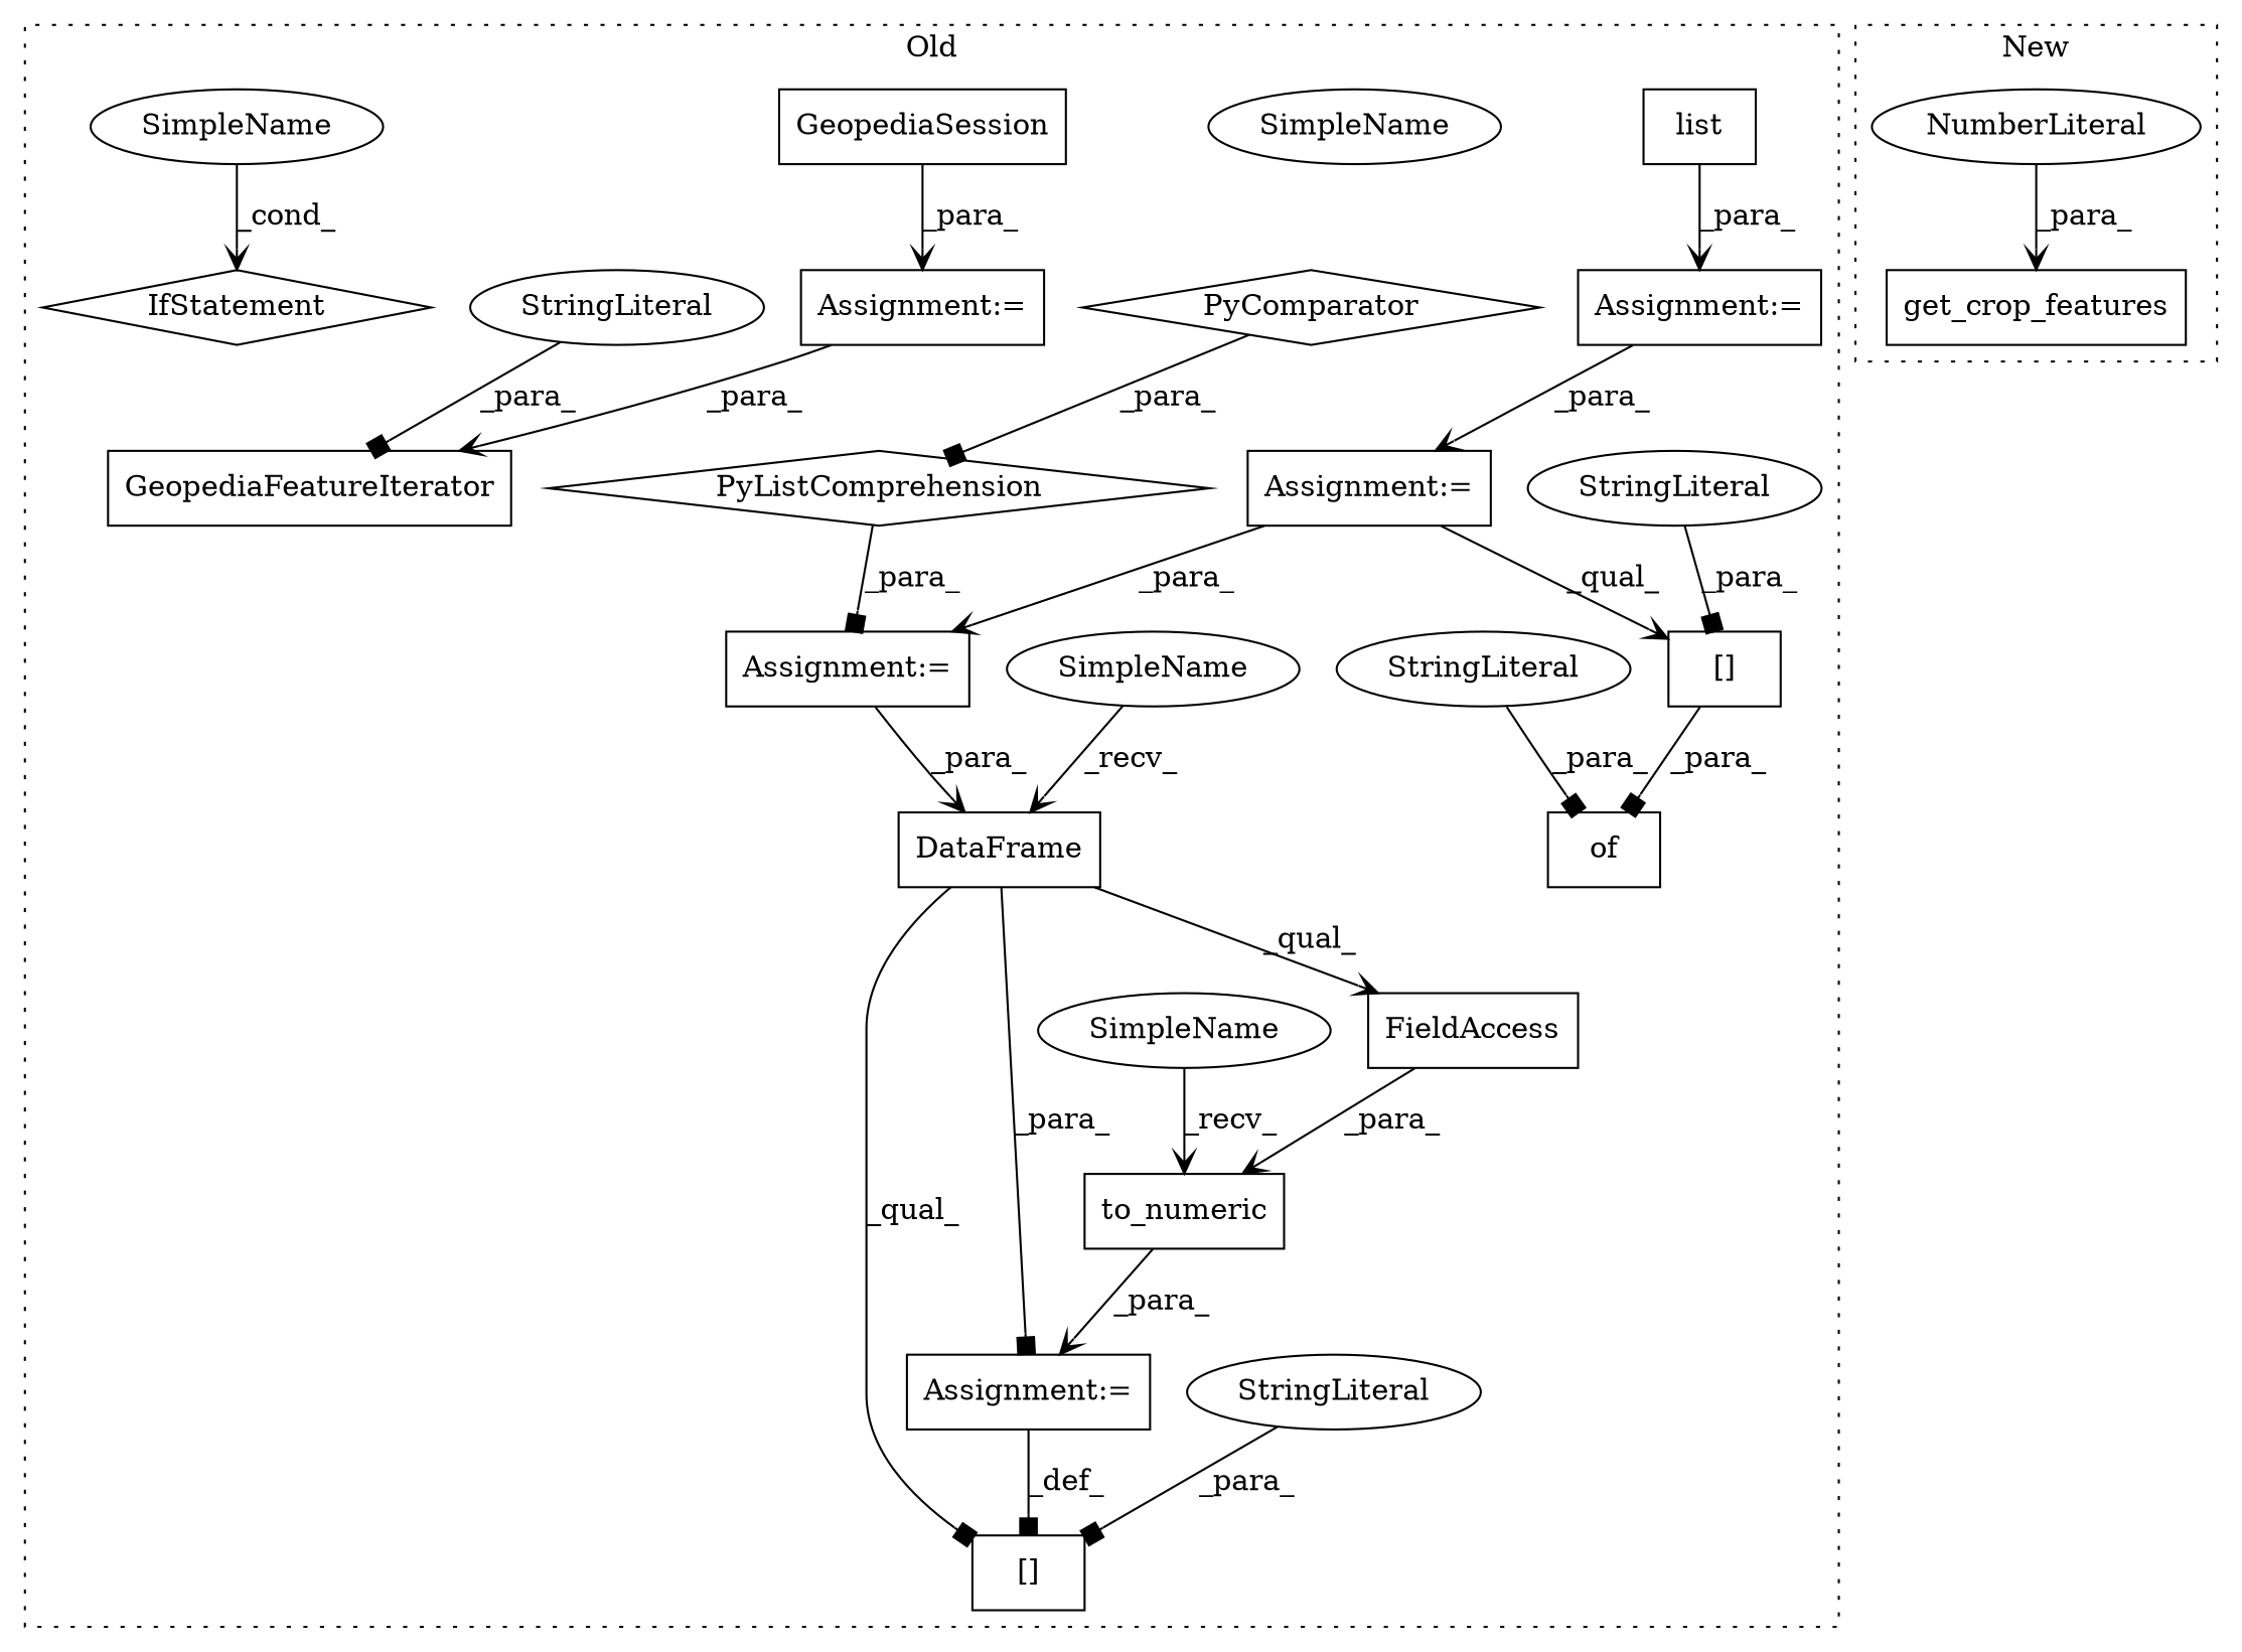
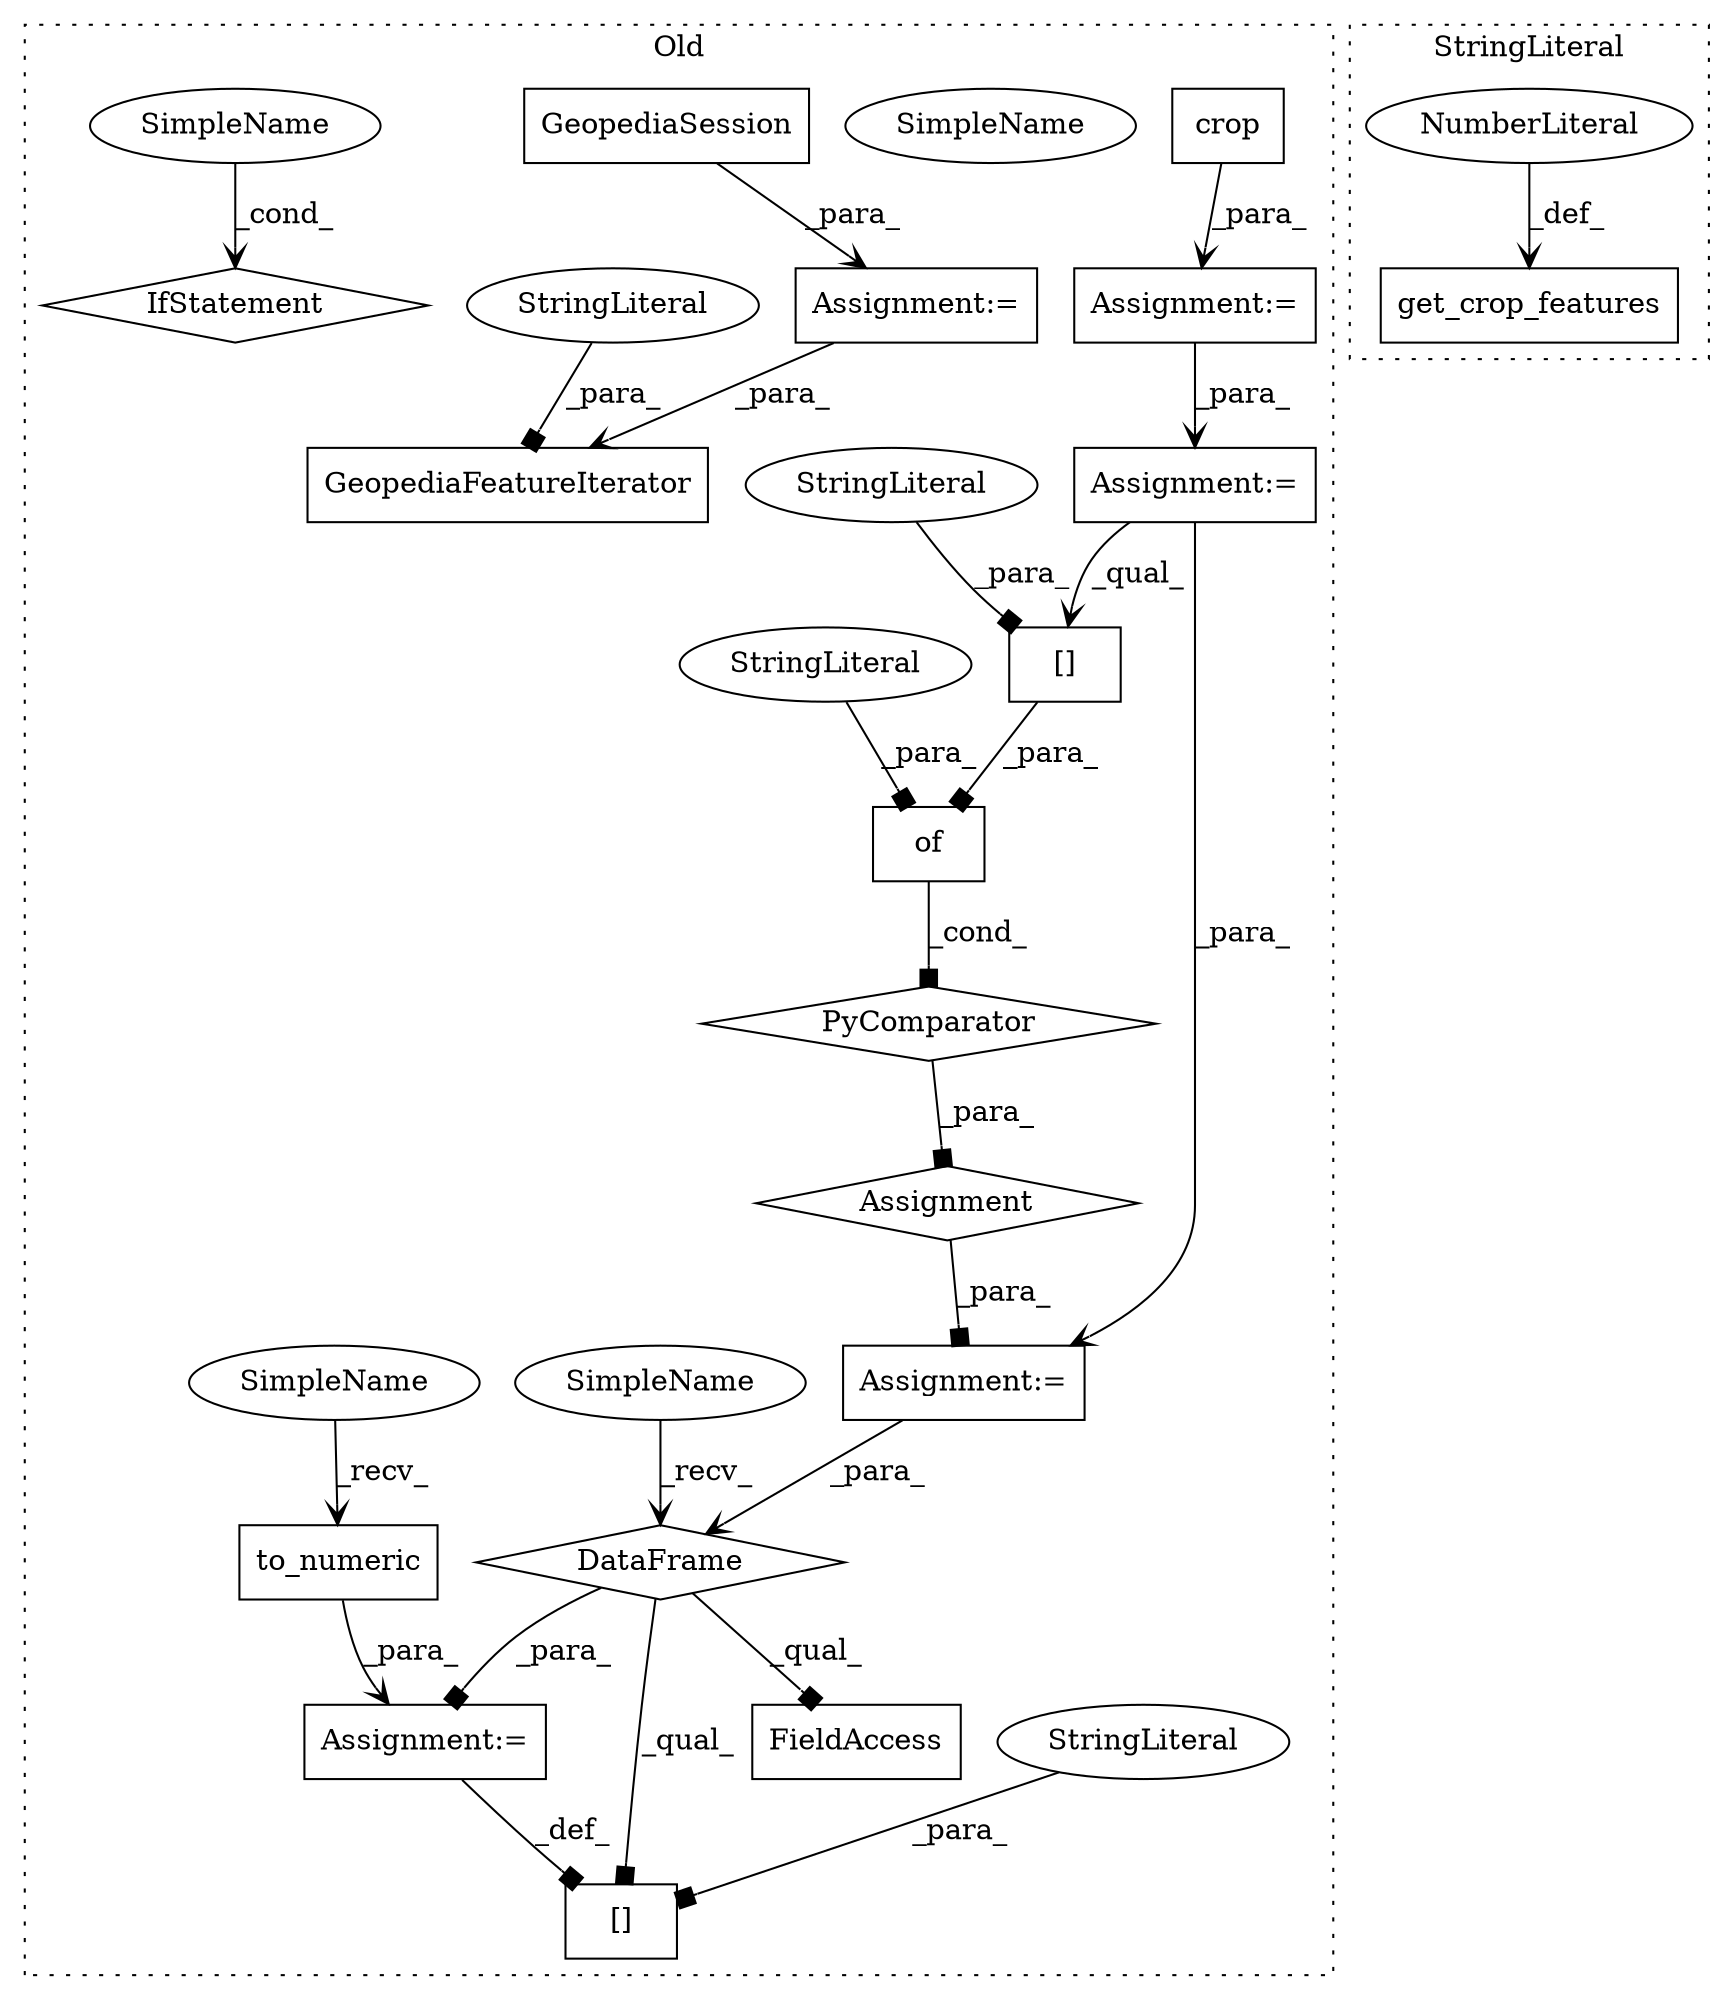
  digraph {
    node [a=32 l=29 s=17632 shape=box]
    edge [arrowhead=vee]
    n1 [a=2 l="11,1" label="[]" s="17714,17744"]
-   n2 [l="10,1" label=DataFrame s="17687,17707"]
-   n3 [l="5,1" label=list s="17459,17507"]
+   n2 [l="10,1" label=DataFrame s="17687,17707" shape=diamond]
+   n3 [l="5,1" label=crop s="17459,17507"]
    n4 [a=2 l="5,1" label="[]" s="17563,17572"]
-   n5 [a=109 l=133 label=PyListComprehension s=17536 shape=diamond]
+   n5 [a=109 l=133 label=Assignment s=17536 shape=diamond]
    n6 [a=45 l=19 label=StringLiteral s=17725 shape=ellipse]
    n7 [a=45 l=4 label=StringLiteral s=17568 shape=ellipse]
    n8 [l="24,1" label=GeopediaFeatureIterator s="17464,17506"]
    n9 [a=113 label=PyComparator shape=diamond]
    n10 [l="11,1" label=to_numeric s="17753,17792"]
    n11 [a=22 l=28 label=FieldAccess s=17764]
    n12 [l="3,1" label=of s="17540,17573"]
    n13 [a=42 l=5 label=SimpleName s=17656 shape=ellipse]
    n14 [a=25 label=IfStatement shape=diamond]
    n15 [l=17 label=GeopediaSession s=17425]
    n16 [a=7 l=1 label="Assignment:=" s=17745]
    n17 [a=7 label="Assignment:="]
    n18 [a=7 l=12 label="Assignment:=" s=17524]
    n19 [a=7 l=1 label="Assignment:=" s=17458]
    n20 [a=7 l=1 label="Assignment:=" s=17424]
    n21 [a=45 l=6 label=StringLiteral s=17488 shape=ellipse]
    n22 [a=45 l=19 label=StringLiteral s=17543 shape=ellipse]
    n23 [a=42 l=5 label=SimpleName s=17656 shape=ellipse]
    n24 [a=42 l=6 label=SimpleName s=17680 shape=ellipse]
    n25 [a=42 l=6 label=SimpleName s=17746 shape=ellipse]
    n26 [l="18,1" label=get_crop_features s="17495,17517"]
    n27 [a=34 l=4 label=NumberLiteral s=17513 shape=ellipse]
    subgraph cluster_1 {
      label=Old
      style=dotted
      n1
      n2
      n3
      n4
      n5
      n6
      n7
      n8
      n9
      n10
      n11
      n12
      n13
      n14
      n15
      n16
      n17
      n18
      n19
      n20
      n21
      n22
      n23
      n24
      n25
    }
    subgraph cluster_2 {
-     label=New
+     label=StringLiteral
      style=dotted
      n26
      n27
    }
    n2 -> n1 [arrowhead=box label=_qual_]
-   n2 -> n11 [label=_qual_]
+   n2 -> n11 [arrowhead=box label=_qual_]
    n2 -> n16 [arrowhead=box label=_para_]
    n3 -> n19 [label=_para_]
    n4 -> n12 [arrowhead=box label=_para_]
    n5 -> n18 [arrowhead=box label=_para_]
    n6 -> n1 [arrowhead=box label=_para_]
    n7 -> n4 [arrowhead=box label=_para_]
    n9 -> n5 [arrowhead=box label=_para_]
    n10 -> n16 [label=_para_]
-   n11 -> n10 [label=_para_]
+   n12 -> n9 [arrowhead=box label=_cond_]
    n15 -> n20 [label=_para_]
    n16 -> n1 [arrowhead=box label=_def_]
    n17 -> n4 [label=_qual_]
    n17 -> n18 [label=_para_]
    n18 -> n2 [label=_para_]
    n19 -> n17 [label=_para_]
    n20 -> n8 [label=_para_]
    n21 -> n8 [arrowhead=box label=_para_]
    n22 -> n12 [arrowhead=box label=_para_]
    n23 -> n14 [label=_cond_]
    n24 -> n2 [label=_recv_]
    n25 -> n10 [label=_recv_]
-   n27 -> n26 [label=_para_]
+   n27 -> n26 [label=_def_]
  }
